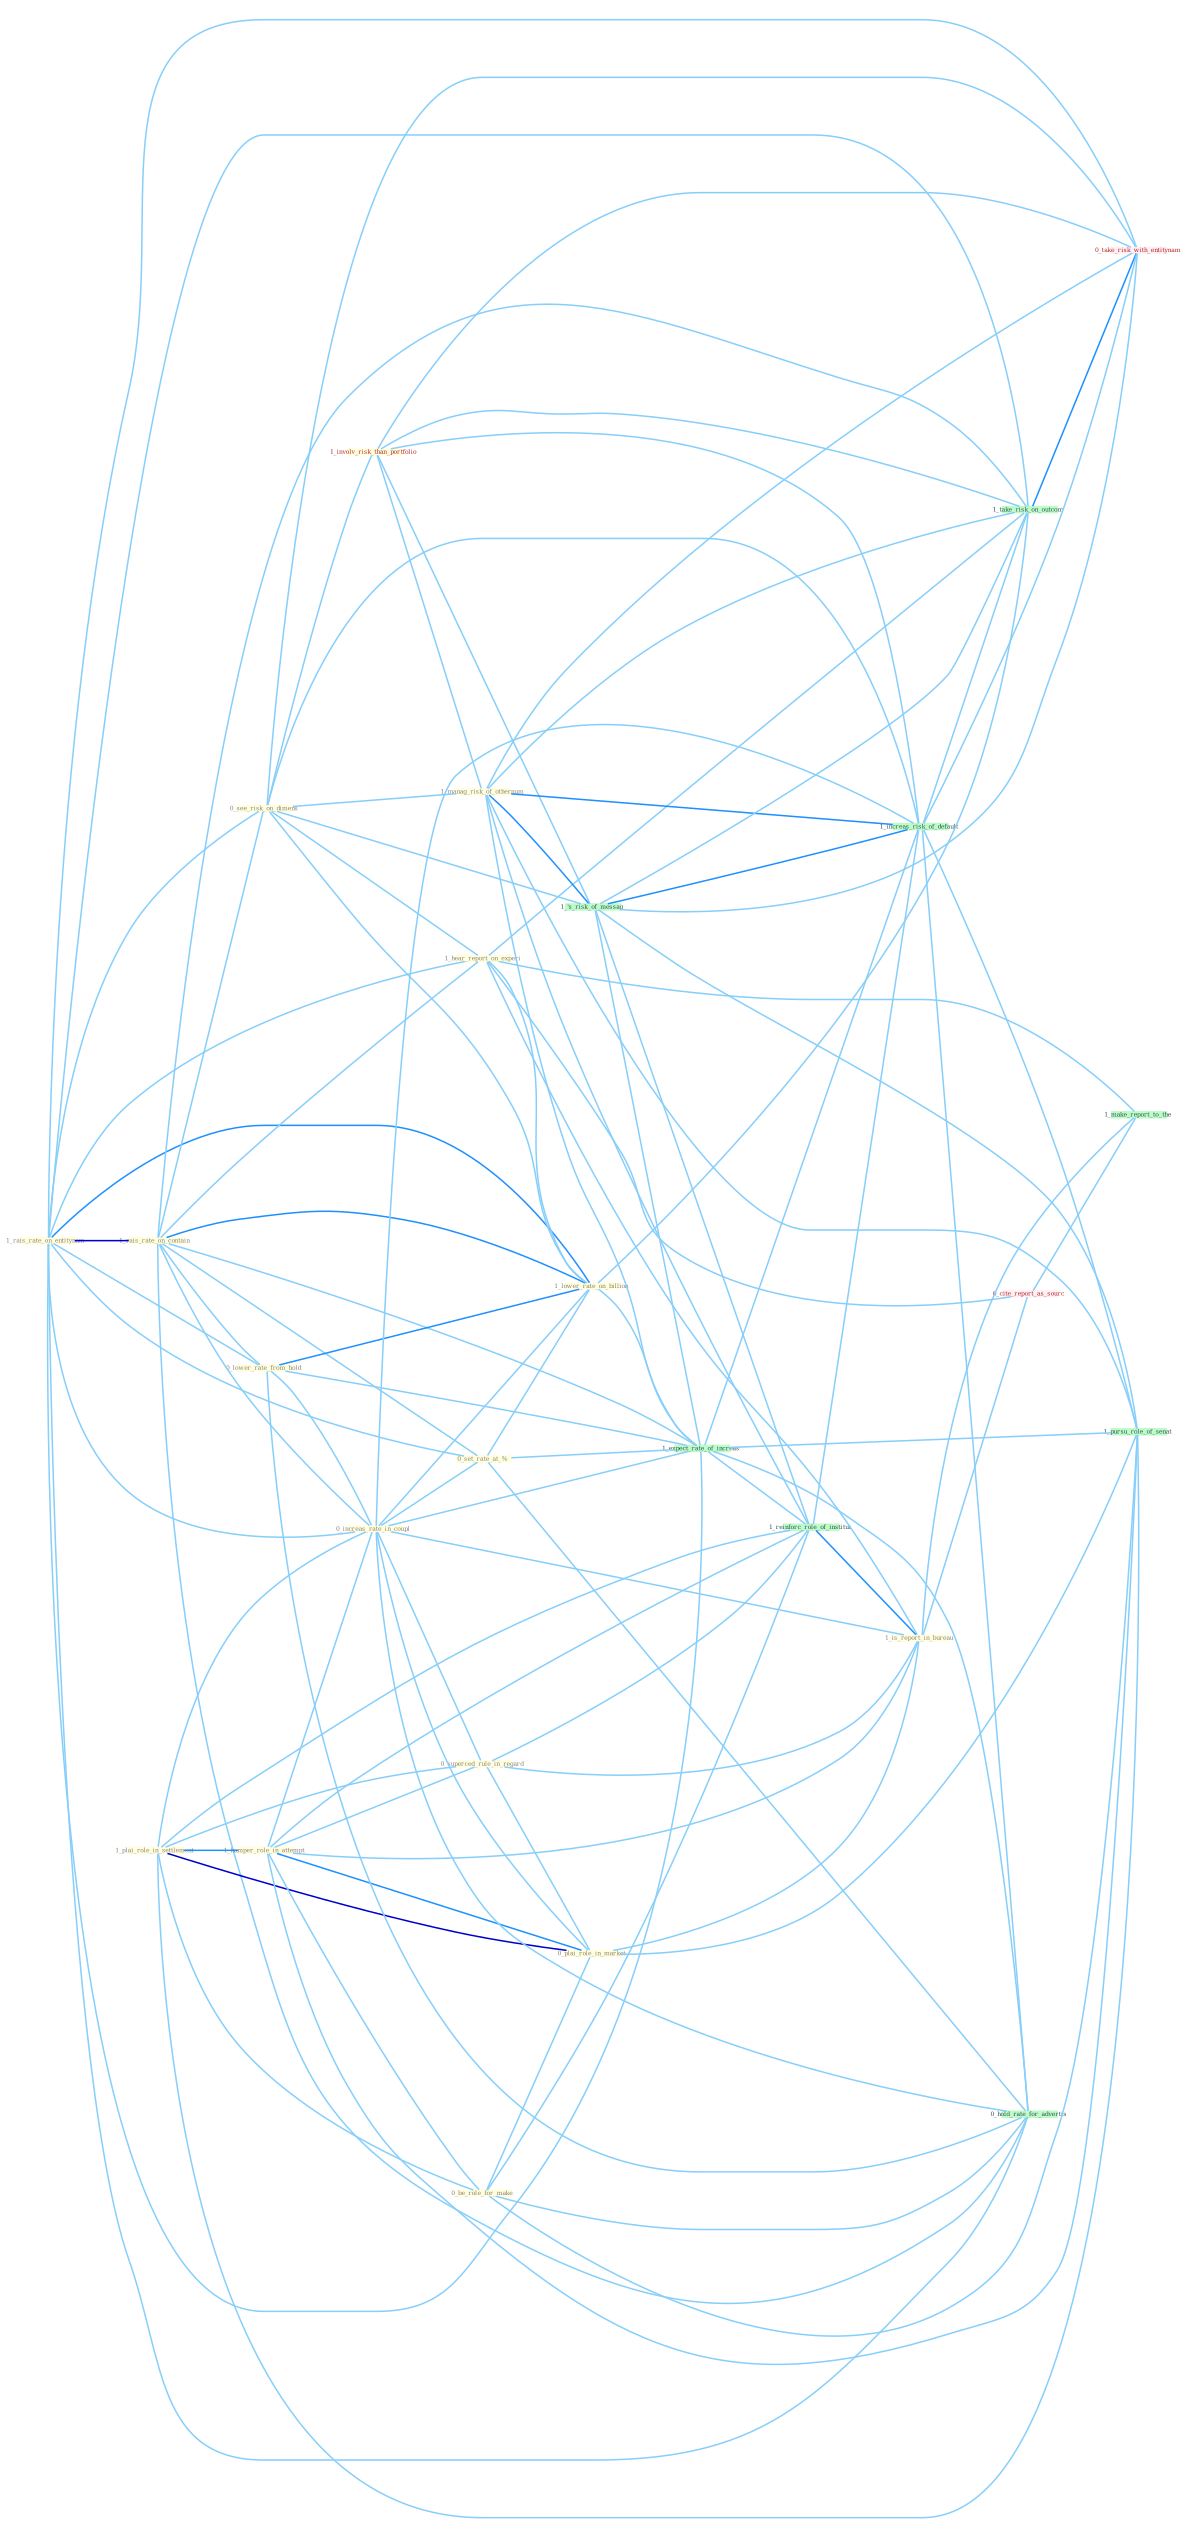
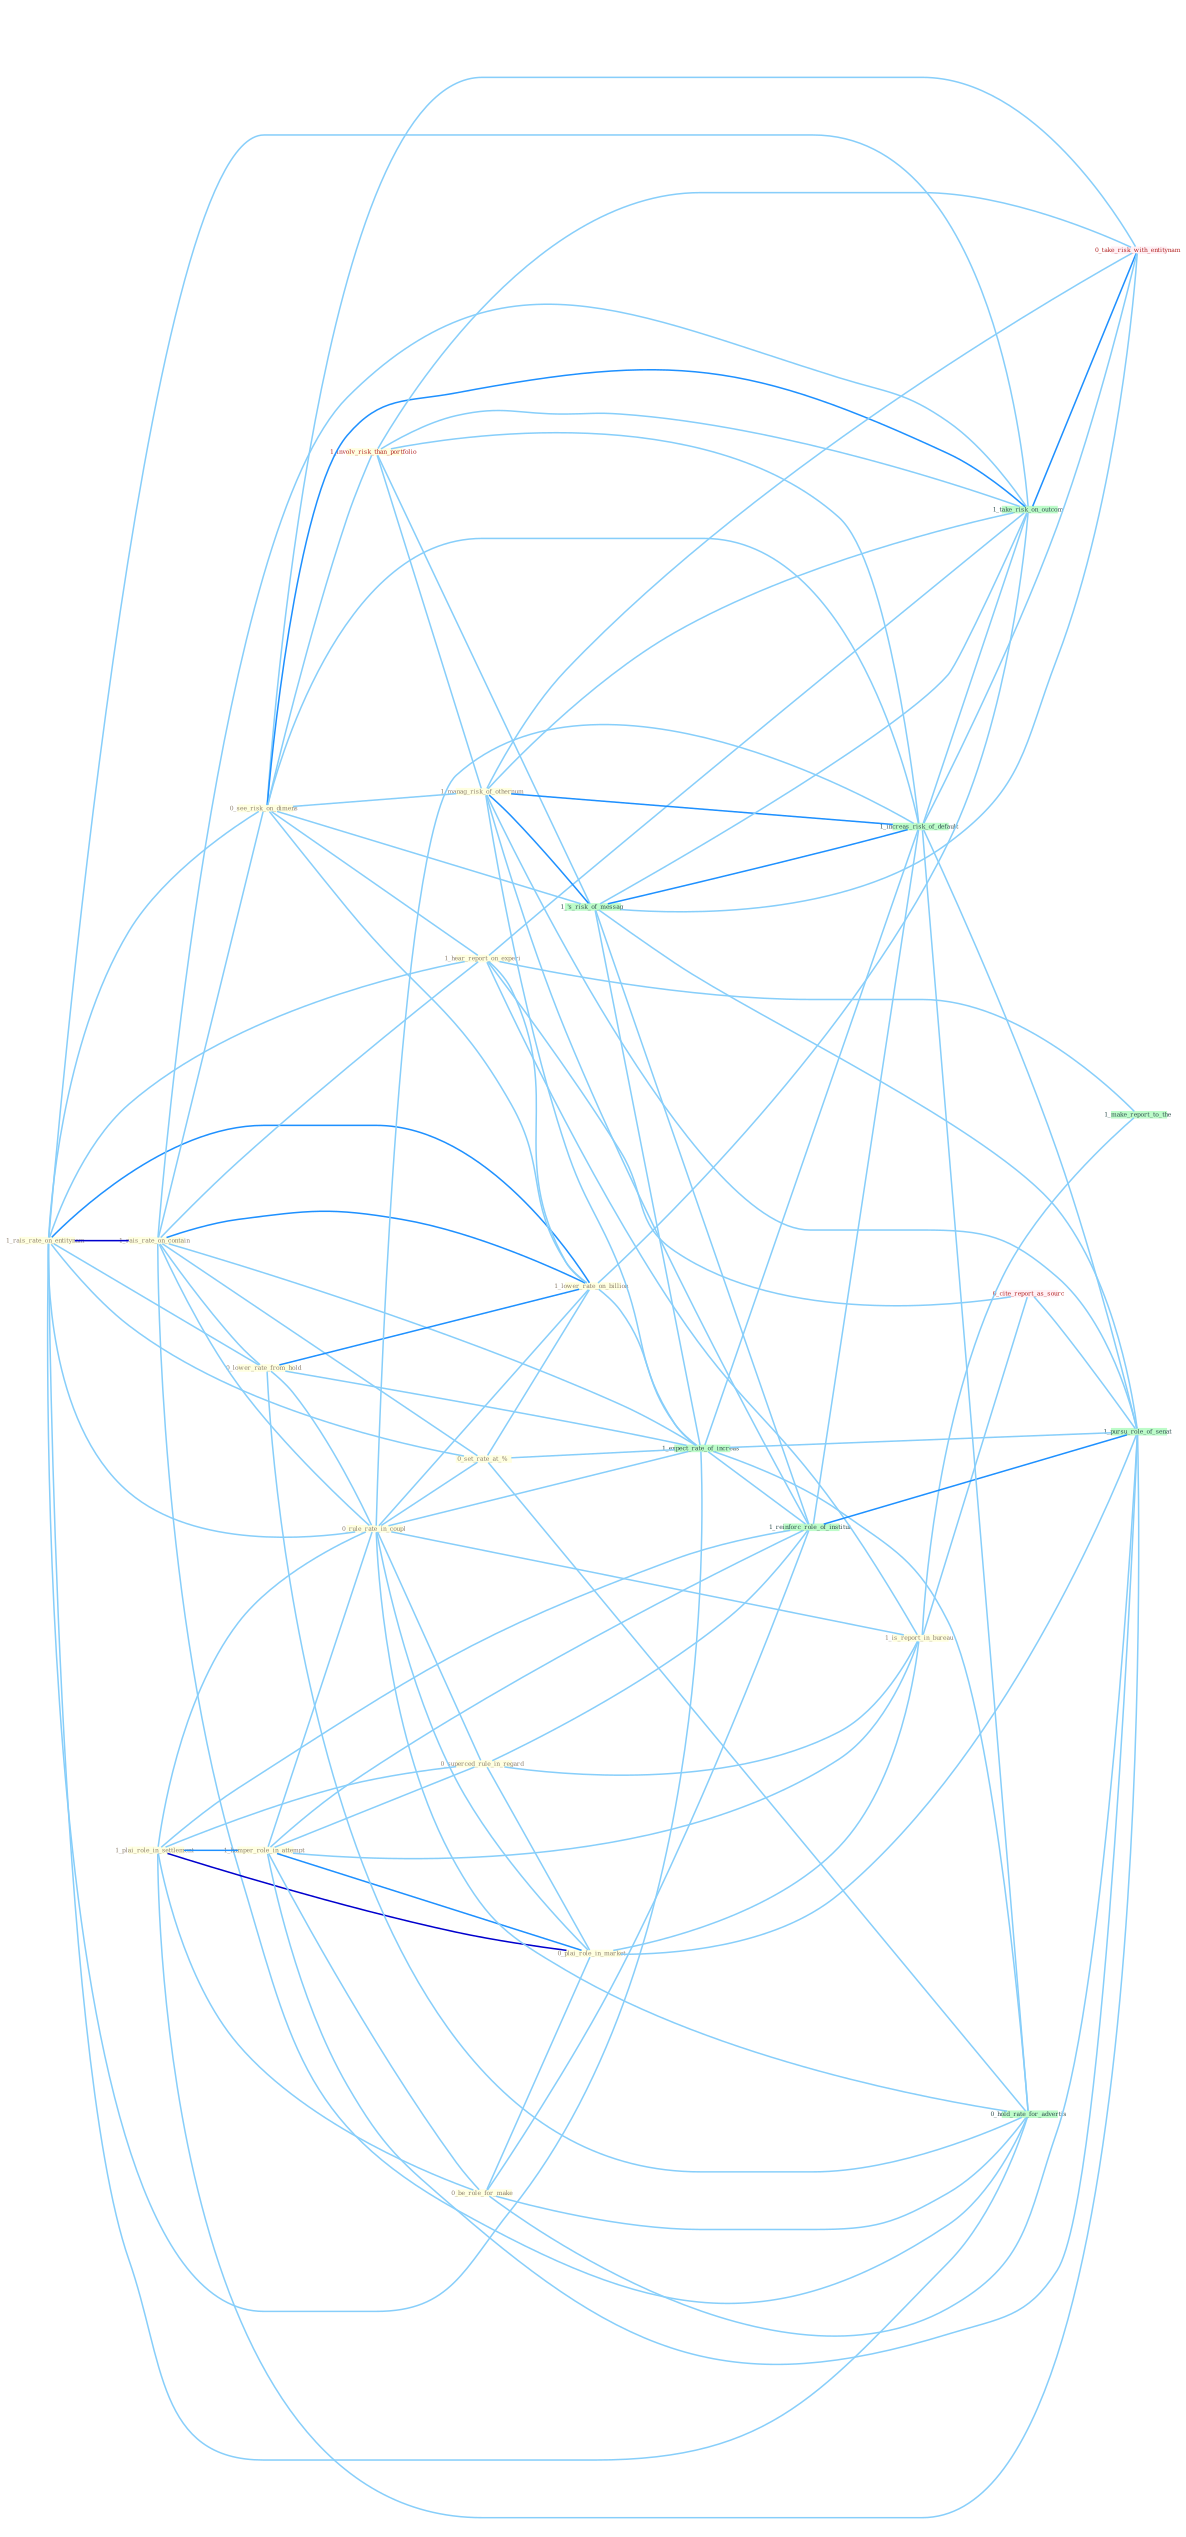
  graph {
    rankdir=LR
    node [color="#ffffe0" fixedsize=true fontcolor="#8b7d6b" fontsize=4 shape=polygon style=filled]
    edge [color="#87cefa" w=1]
    "1_rais_rate_on_entitynam " [height=.06 width=.5]
    "1_rais_rate_on_contain " [height=.06 width=.5]
    "1_plai_role_in_settlement " [height=.06 width=.5]
    "0_see_risk_on_dimens " [height=.06 width=.5]
    "1_hamper_role_in_attempt " [height=.06 width=.5]
    "0_lower_rate_from_hold " [height=.06 width=.5]
    "0_be_role_for_make " [height=.06 width=.5]
-   "0_increas_rate_in_coupl " [height=.06 width=.5]
+   "0_increas_rate_in_coupl " [height=.06 width=.5 label="0_rule_rate_in_coupl"]
    "1_hear_report_on_experi " [height=.06 width=.5]
    "1_involv_risk_than_portfolio " [fontcolor="#b22222" height=.06 width=.5]
    "0_set_rate_at_% " [height=.06 width=.5]
    "0_superced_rule_in_regard " [height=.06 width=.5]
    "0_plai_role_in_market " [height=.06 width=.5]
    "1_manag_risk_of_othernum " [height=.06 width=.5]
    "1_lower_rate_on_billion " [height=.06 width=.5]
    "1_is_report_in_bureau " [height=.06 width=.5]
    "0_cite_report_as_sourc " [color="#fff0f5" fontcolor="#b22222" height=.06 width=.5]
    "0_take_risk_with_entitynam " [color="#fff0f5" fontcolor="#b22222" height=.06 width=.5]
    "1_expect_rate_of_increas " [color="#BDFCC9" fontcolor="#2f4f4f" height=.06 width=.5]
    "1_take_risk_on_outcom " [color="#BDFCC9" fontcolor="#2f4f4f" height=.06 width=.5]
    "0_hold_rate_for_advertis " [color="#BDFCC9" fontcolor="#2f4f4f" height=.06 width=.5]
    "1_reinforc_role_of_institut " [color="#BDFCC9" fontcolor="#2f4f4f" height=.06 width=.5]
    "1_pursu_role_of_senat " [color="#BDFCC9" fontcolor="#2f4f4f" height=.06 width=.5]
    "1_'s_risk_of_messag " [color="#BDFCC9" fontcolor="#2f4f4f" height=.06 width=.5]
    "1_increas_risk_of_default " [color="#BDFCC9" fontcolor="#2f4f4f" height=.06 width=.5]
    "1_make_report_to_the " [color="#BDFCC9" fontcolor="#2f4f4f" height=.06 width=.5]
    subgraph sub_1 {
      "1_rais_rate_on_entitynam "
      "1_rais_rate_on_contain "
      "1_plai_role_in_settlement "
      "0_see_risk_on_dimens "
      "1_hamper_role_in_attempt "
      "0_lower_rate_from_hold "
      "0_be_role_for_make "
      "0_increas_rate_in_coupl "
      "1_hear_report_on_experi "
      "1_involv_risk_than_portfolio "
      "0_set_rate_at_% "
      "0_superced_rule_in_regard "
      "0_plai_role_in_market "
      "1_manag_risk_of_othernum "
      "1_lower_rate_on_billion "
      "1_is_report_in_bureau "
    }
    subgraph sub_2 {
      "0_cite_report_as_sourc "
      "0_take_risk_with_entitynam "
    }
    "1_rais_rate_on_entitynam " -- "1_rais_rate_on_contain " [color="#0000cd" w=3]
    "1_rais_rate_on_entitynam " -- "0_see_risk_on_dimens "
    "1_rais_rate_on_entitynam " -- "0_lower_rate_from_hold "
    "1_rais_rate_on_entitynam " -- "0_increas_rate_in_coupl "
    "1_rais_rate_on_entitynam " -- "1_hear_report_on_experi "
    "1_rais_rate_on_entitynam " -- "0_set_rate_at_% "
    "1_rais_rate_on_entitynam " -- "1_lower_rate_on_billion " [color="#1e90ff" w=2]
-   "1_rais_rate_on_entitynam " -- "0_take_risk_with_entitynam "
    "1_rais_rate_on_entitynam " -- "1_expect_rate_of_increas "
    "1_rais_rate_on_entitynam " -- "1_take_risk_on_outcom "
    "1_rais_rate_on_entitynam " -- "0_hold_rate_for_advertis "
    "1_rais_rate_on_contain " -- "0_see_risk_on_dimens "
    "1_rais_rate_on_contain " -- "0_lower_rate_from_hold "
    "1_rais_rate_on_contain " -- "0_increas_rate_in_coupl "
    "1_rais_rate_on_contain " -- "1_hear_report_on_experi "
    "1_rais_rate_on_contain " -- "0_set_rate_at_% "
    "1_rais_rate_on_contain " -- "1_lower_rate_on_billion " [color="#1e90ff" w=2]
    "1_rais_rate_on_contain " -- "1_expect_rate_of_increas "
    "1_rais_rate_on_contain " -- "1_take_risk_on_outcom "
    "1_rais_rate_on_contain " -- "0_hold_rate_for_advertis "
    "1_plai_role_in_settlement " -- "1_hamper_role_in_attempt " [color="#1e90ff" w=2]
    "1_plai_role_in_settlement " -- "0_be_role_for_make "
    "1_plai_role_in_settlement " -- "0_increas_rate_in_coupl "
    "1_plai_role_in_settlement " -- "0_superced_rule_in_regard "
    "1_plai_role_in_settlement " -- "0_plai_role_in_market " [color="#0000cd" w=3]
    "1_plai_role_in_settlement " -- "1_reinforc_role_of_institut "
    "1_plai_role_in_settlement " -- "1_pursu_role_of_senat "
    "0_see_risk_on_dimens " -- "1_hear_report_on_experi "
    "0_see_risk_on_dimens " -- "1_involv_risk_than_portfolio "
    "0_see_risk_on_dimens " -- "1_manag_risk_of_othernum "
    "0_see_risk_on_dimens " -- "1_lower_rate_on_billion "
    "0_see_risk_on_dimens " -- "0_take_risk_with_entitynam "
+   "0_see_risk_on_dimens " -- "1_take_risk_on_outcom " [color="#1e90ff" w=2]
    "0_see_risk_on_dimens " -- "1_'s_risk_of_messag "
    "0_see_risk_on_dimens " -- "1_increas_risk_of_default "
    "1_hamper_role_in_attempt " -- "0_be_role_for_make "
    "1_hamper_role_in_attempt " -- "0_increas_rate_in_coupl "
    "1_hamper_role_in_attempt " -- "0_superced_rule_in_regard "
    "1_hamper_role_in_attempt " -- "0_plai_role_in_market " [color="#1e90ff" w=2]
    "1_hamper_role_in_attempt " -- "1_is_report_in_bureau "
    "1_hamper_role_in_attempt " -- "1_reinforc_role_of_institut "
    "1_hamper_role_in_attempt " -- "1_pursu_role_of_senat "
    "0_lower_rate_from_hold " -- "0_increas_rate_in_coupl "
    "0_lower_rate_from_hold " -- "1_lower_rate_on_billion " [color="#1e90ff" w=2]
    "0_lower_rate_from_hold " -- "1_expect_rate_of_increas "
    "0_lower_rate_from_hold " -- "0_hold_rate_for_advertis "
    "0_be_role_for_make " -- "0_plai_role_in_market "
    "0_be_role_for_make " -- "0_hold_rate_for_advertis "
    "0_be_role_for_make " -- "1_reinforc_role_of_institut "
    "0_be_role_for_make " -- "1_pursu_role_of_senat "
    "0_increas_rate_in_coupl " -- "0_set_rate_at_% "
    "0_increas_rate_in_coupl " -- "0_superced_rule_in_regard "
    "0_increas_rate_in_coupl " -- "0_plai_role_in_market "
    "0_increas_rate_in_coupl " -- "1_lower_rate_on_billion "
    "0_increas_rate_in_coupl " -- "1_is_report_in_bureau "
    "0_increas_rate_in_coupl " -- "1_expect_rate_of_increas "
    "0_increas_rate_in_coupl " -- "0_hold_rate_for_advertis "
    "0_increas_rate_in_coupl " -- "1_increas_risk_of_default "
    "1_hear_report_on_experi " -- "1_lower_rate_on_billion "
    "1_hear_report_on_experi " -- "1_is_report_in_bureau "
    "1_hear_report_on_experi " -- "0_cite_report_as_sourc "
    "1_hear_report_on_experi " -- "1_take_risk_on_outcom "
    "1_hear_report_on_experi " -- "1_make_report_to_the "
    "1_involv_risk_than_portfolio " -- "1_manag_risk_of_othernum "
    "1_involv_risk_than_portfolio " -- "0_take_risk_with_entitynam "
    "1_involv_risk_than_portfolio " -- "1_take_risk_on_outcom "
    "1_involv_risk_than_portfolio " -- "1_'s_risk_of_messag "
    "1_involv_risk_than_portfolio " -- "1_increas_risk_of_default "
    "0_set_rate_at_% " -- "1_lower_rate_on_billion "
    "0_set_rate_at_% " -- "1_expect_rate_of_increas "
    "0_set_rate_at_% " -- "0_hold_rate_for_advertis "
    "0_superced_rule_in_regard " -- "0_plai_role_in_market "
    "0_superced_rule_in_regard " -- "1_is_report_in_bureau "
    "0_superced_rule_in_regard " -- "1_reinforc_role_of_institut "
    "0_plai_role_in_market " -- "1_is_report_in_bureau "
    "0_plai_role_in_market " -- "1_pursu_role_of_senat "
    "1_manag_risk_of_othernum " -- "0_take_risk_with_entitynam "
    "1_manag_risk_of_othernum " -- "1_expect_rate_of_increas "
    "1_manag_risk_of_othernum " -- "1_take_risk_on_outcom "
    "1_manag_risk_of_othernum " -- "1_reinforc_role_of_institut "
    "1_manag_risk_of_othernum " -- "1_pursu_role_of_senat "
    "1_manag_risk_of_othernum " -- "1_'s_risk_of_messag " [color="#1e90ff" w=2]
    "1_manag_risk_of_othernum " -- "1_increas_risk_of_default " [color="#1e90ff" w=2]
    "1_lower_rate_on_billion " -- "1_expect_rate_of_increas "
    "1_lower_rate_on_billion " -- "1_take_risk_on_outcom "
    "1_is_report_in_bureau " -- "0_cite_report_as_sourc "
    "1_is_report_in_bureau " -- "1_make_report_to_the "
-   "0_cite_report_as_sourc " -- "1_make_report_to_the "
+   "0_cite_report_as_sourc " -- "1_pursu_role_of_senat "
    "1_expect_rate_of_increas " -- "0_hold_rate_for_advertis "
    "1_expect_rate_of_increas " -- "1_reinforc_role_of_institut "
    "1_expect_rate_of_increas " -- "1_pursu_role_of_senat "
    "1_expect_rate_of_increas " -- "1_increas_risk_of_default "
    "1_take_risk_on_outcom " -- "0_take_risk_with_entitynam " [color="#1e90ff" w=2]
-   "1_reinforc_role_of_institut " -- "1_is_report_in_bureau " [color="#1e90ff" w=2]
+   "1_reinforc_role_of_institut " -- "1_pursu_role_of_senat " [color="#1e90ff" w=2]
    "1_reinforc_role_of_institut " -- "1_increas_risk_of_default "
    "1_'s_risk_of_messag " -- "0_take_risk_with_entitynam "
    "1_'s_risk_of_messag " -- "1_expect_rate_of_increas "
    "1_'s_risk_of_messag " -- "1_take_risk_on_outcom "
    "1_'s_risk_of_messag " -- "1_reinforc_role_of_institut "
    "1_'s_risk_of_messag " -- "1_pursu_role_of_senat "
    "1_'s_risk_of_messag " -- "1_increas_risk_of_default " [color="#1e90ff" w=2]
    "1_increas_risk_of_default " -- "0_take_risk_with_entitynam "
    "1_increas_risk_of_default " -- "1_take_risk_on_outcom "
    "1_increas_risk_of_default " -- "0_hold_rate_for_advertis "
    "1_increas_risk_of_default " -- "1_pursu_role_of_senat "
  }
